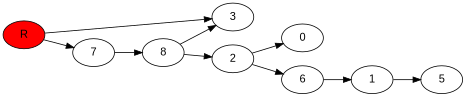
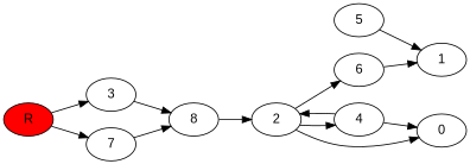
  digraph {
    fontname="Liberation Sans"
    rankdir=LR
    node [fontname="Liberation Sans"]
    edge [fontname="Liberation Sans"]
    3
    8
    2
+   4
    n5 [label=0]
    6
    5
    1
    7
    R [fillcolor="#ff0000" style=filled]
-   8 -> 3
+   3 -> 8
    8 -> 2
+   2 -> 4
    2 -> n5
    2 -> 6
+   4 -> 2
+   4 -> n5
    6 -> 1
-   1 -> 5
+   5 -> 1
    7 -> 8
    R -> 3
    R -> 7
  }
